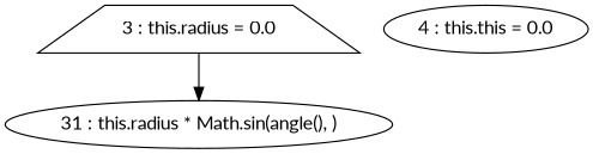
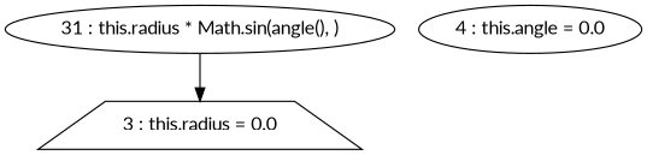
  digraph {
    fontname=Lato
    node [shape=ellipse fontname=Lato]
    "3 : this.radius = 0.0" [shape=trapezium]
    "31 : this.radius * Math.sin(angle(), )"
-   "4 : this.angle = 0.0" [label="4 : this.this = 0.0"]
-   "3 : this.radius = 0.0" -> "31 : this.radius * Math.sin(angle(), )" [fontname=Lato]
+   "4 : this.angle = 0.0"
+   "31 : this.radius * Math.sin(angle(), )" -> "3 : this.radius = 0.0" [fontname=Lato]
  }
